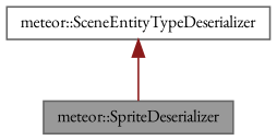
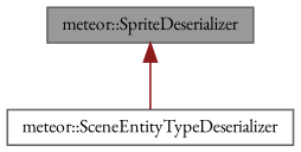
  digraph {
    fontname="EB Garamond"
    node [color=gray40 fontname="EB Garamond" fontsize=10 shape=box style=filled]
    n1 [fillcolor=grey60 fontcolor=black height=0.2 label="meteor::SpriteDeserializer" width=0.4]
    n2 [fillcolor=white height=0.2 label="meteor::SceneEntityTypeDeserializer" width=0.4]
-   n2 -> n1 [color=firebrick4 dir=back fontname="EB Garamond" fontsize=10 labelfontname=Helvetica labelfontsize=10 style=solid]
+   n1 -> n2 [color=firebrick4 dir=back fontname="EB Garamond" fontsize=10 labelfontname=Helvetica labelfontsize=10 style=solid]
  }
